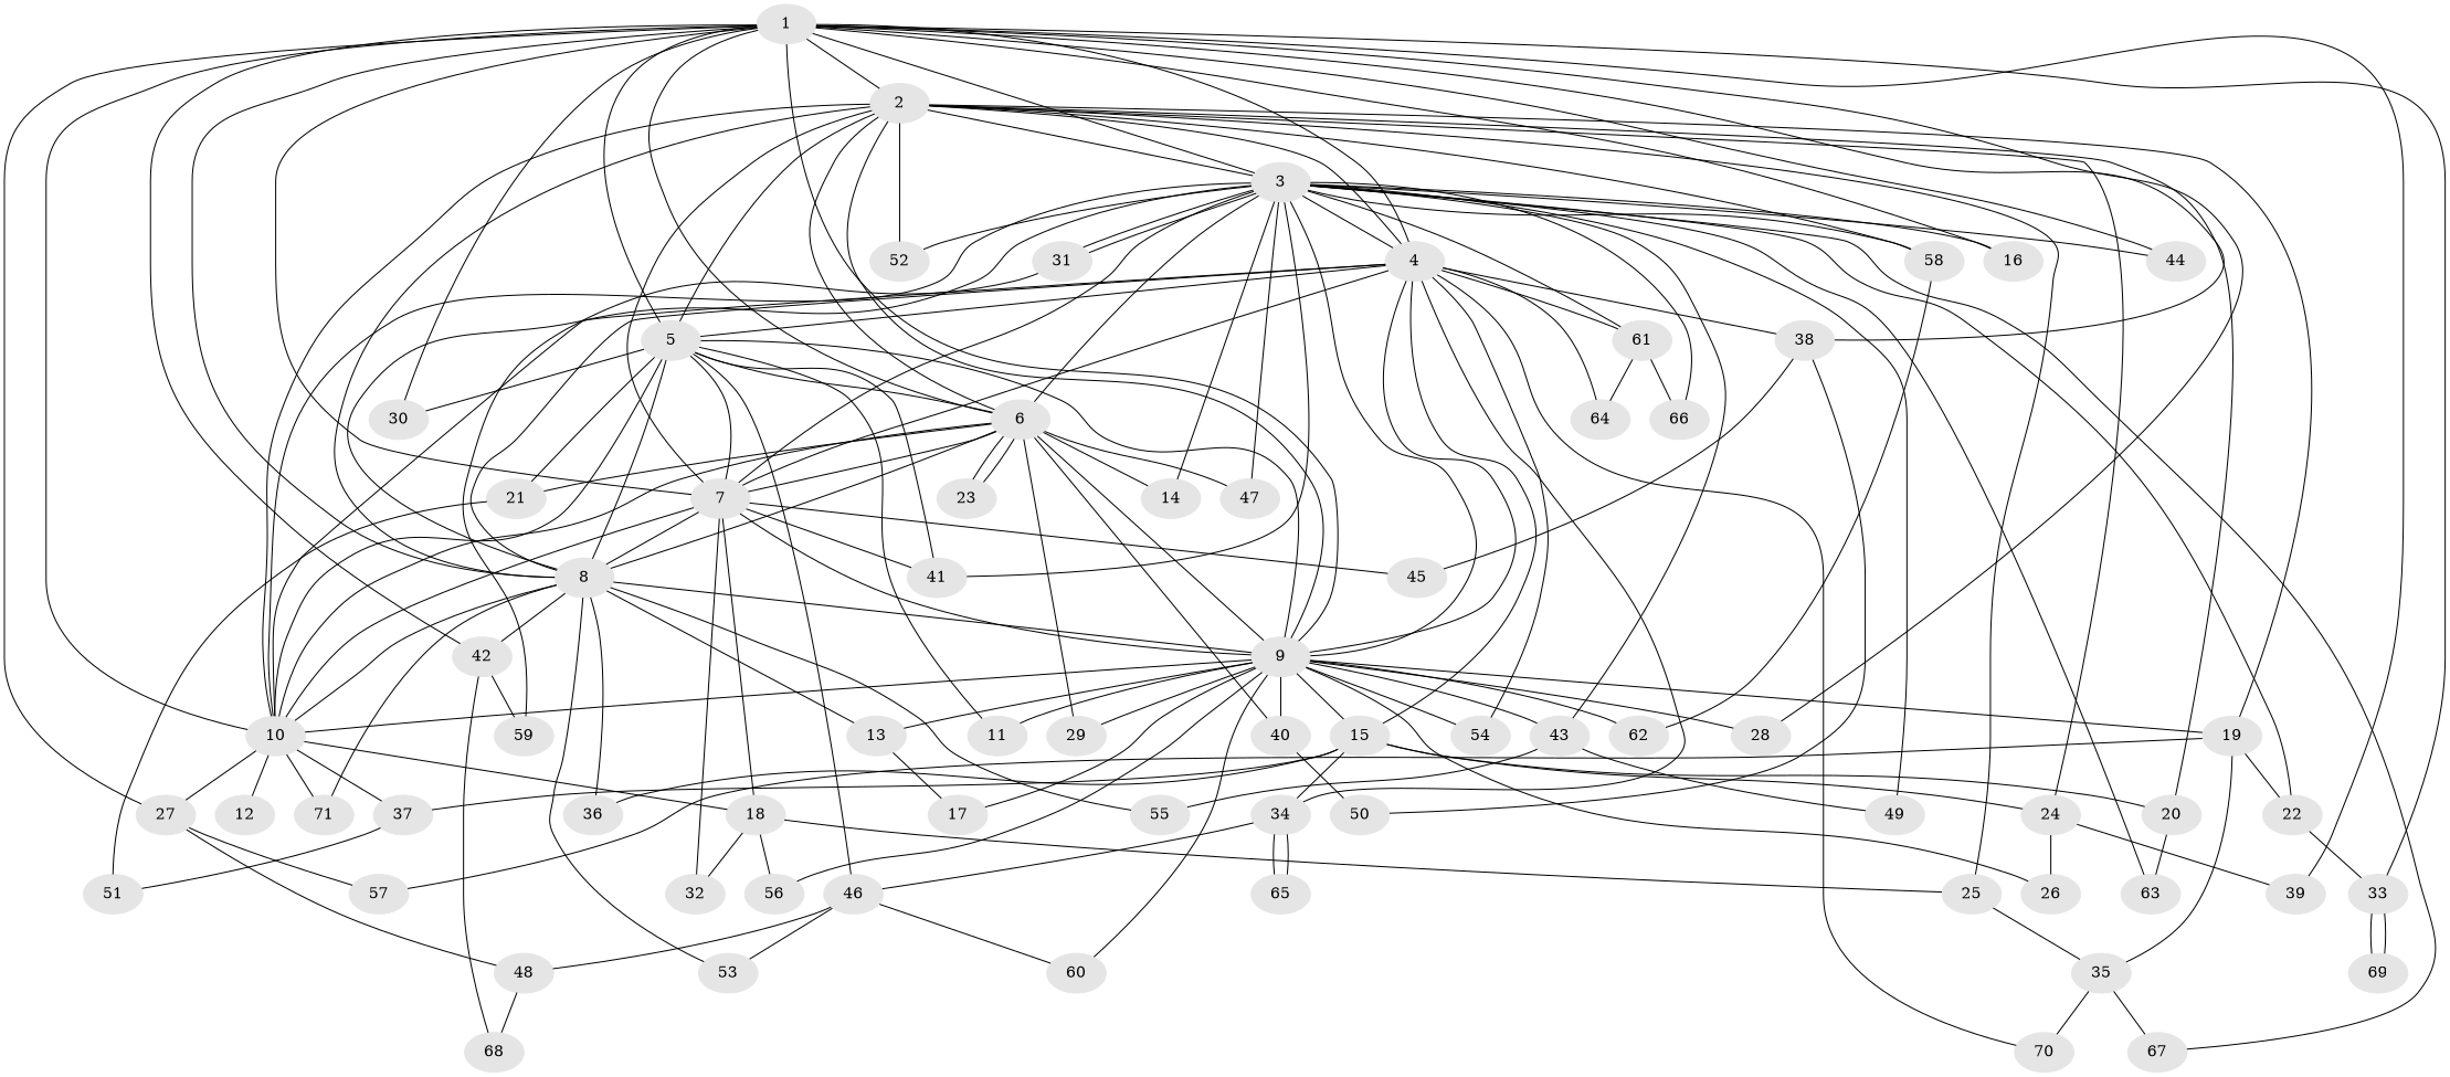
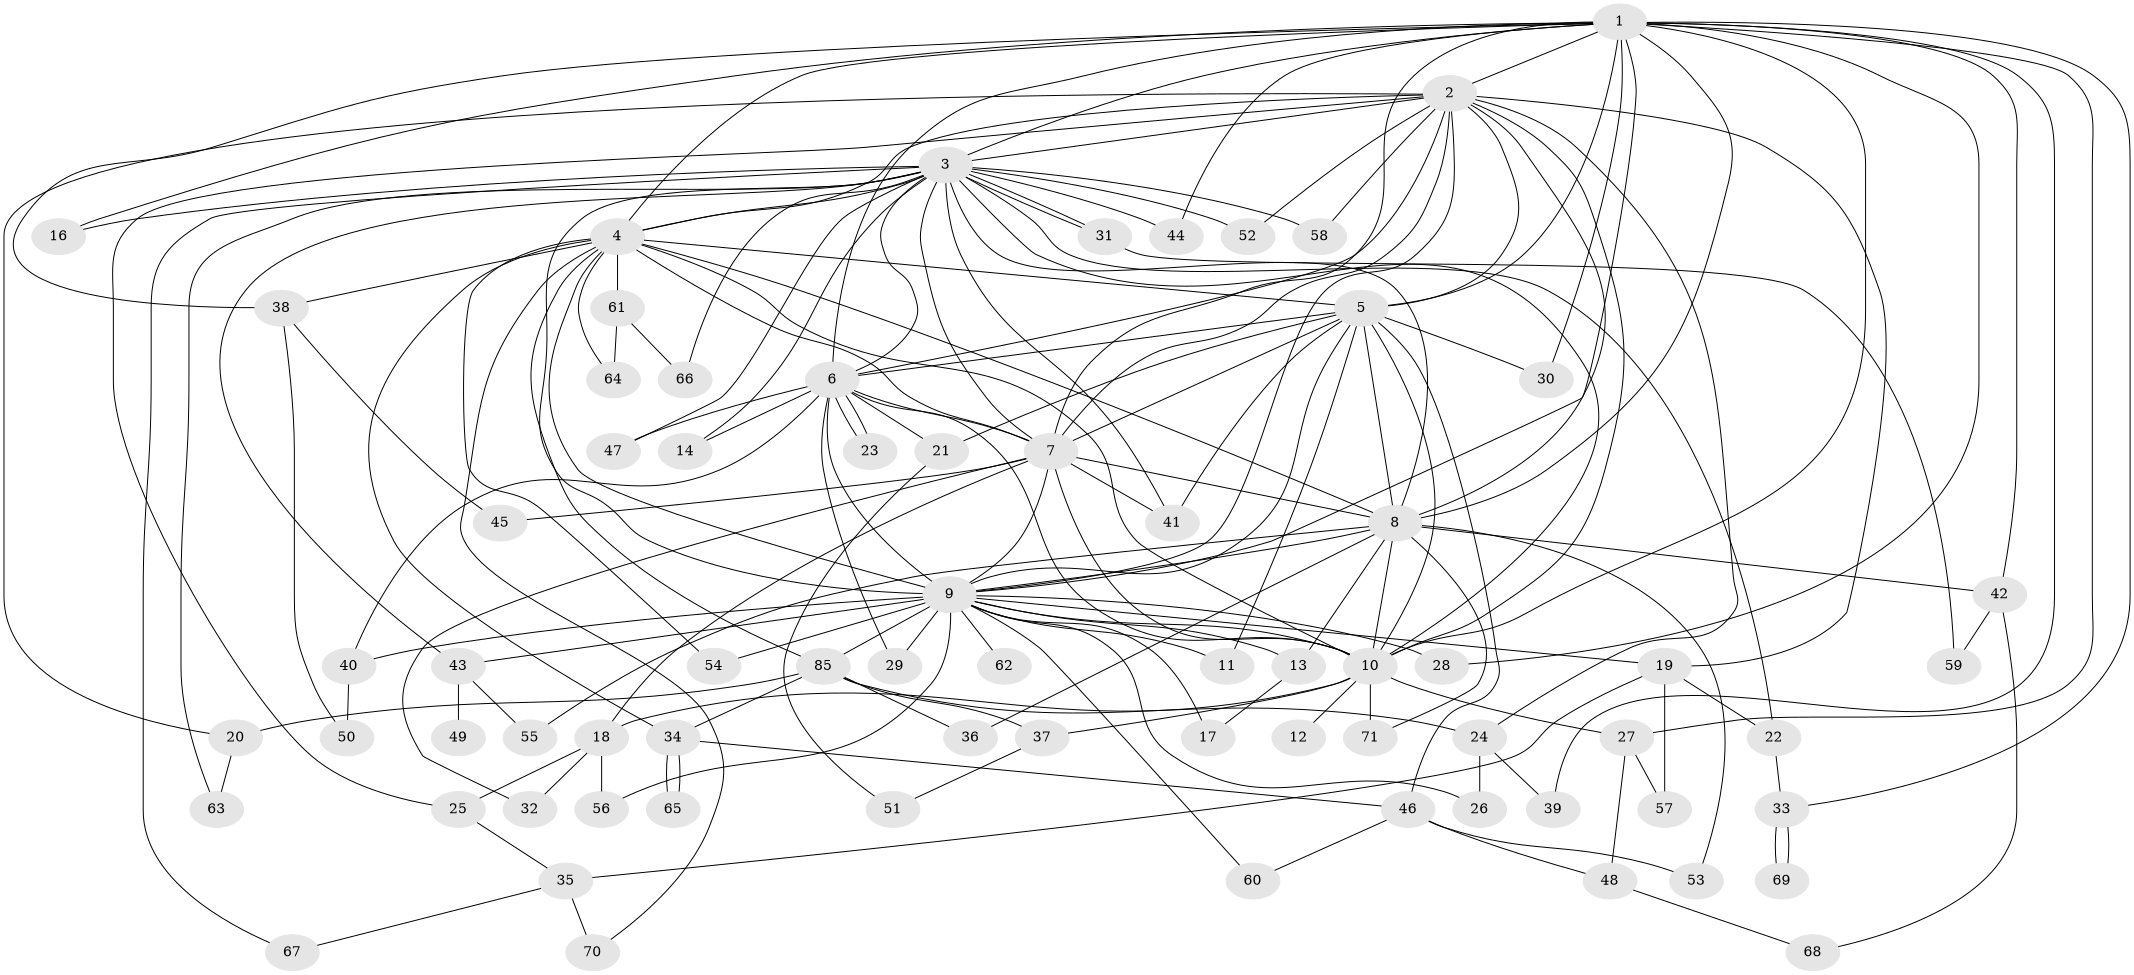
  graph {
    node [color=gray90 style=filled]
    1
    2
    3
    4
    5
    6
    7
    8
    9
    10
    16
    27
    28
    30
    33
    38
    39
    42
    44
    19
    20
    24
    25
    52
    58
    14
    22
    31
    43
    47
    49
    61
    63
    66
    67
    41
-   15
+   15 [label=85]
    34
    54
    64
    70
    11
    21
    46
    23
    29
    40
    18
    32
    45
    13
    36
    53
    55
    71
    17
    26
    56
    60
    62
    12
    37
    57
    48
    69
    50
    59
    68
    35
    65
    51
    1 -- 2
    1 -- 3
    1 -- 4
    1 -- 5
    1 -- 6
    1 -- 7
    1 -- 8
    1 -- 9
    1 -- 10
    1 -- 16
    1 -- 27
    1 -- 28
    1 -- 30
    1 -- 33
    1 -- 38
    1 -- 39
    1 -- 42
    1 -- 44
    2 -- 3
    2 -- 4
    2 -- 5
    2 -- 6
    2 -- 7
    2 -- 8
    2 -- 9
    2 -- 10
    2 -- 19
    2 -- 20
    2 -- 24
    2 -- 25
    2 -- 52
    2 -- 58
    3 -- 4
    3 -- 6
    3 -- 7
    3 -- 8
    3 -- 9
    3 -- 10
    3 -- 16
    3 -- 44
    3 -- 52
    3 -- 58
    3 -- 14
    3 -- 22
    3 -- 31
    3 -- 31
    3 -- 43
    3 -- 47
-   3 -- 49
-   3 -- 61
    3 -- 63
    3 -- 66
    3 -- 67
    3 -- 41
    4 -- 5
    4 -- 7
    4 -- 8
    4 -- 9
    4 -- 10
    4 -- 38
    4 -- 61
    4 -- 15
    4 -- 34
    4 -- 54
    4 -- 64
    4 -- 70
    5 -- 6
    5 -- 7
    5 -- 8
    5 -- 9
    5 -- 10
    5 -- 30
    5 -- 41
    5 -- 11
    5 -- 21
    5 -- 46
    6 -- 7
-   6 -- 8
    6 -- 9
    6 -- 10
    6 -- 14
    6 -- 47
    6 -- 21
    6 -- 23
    6 -- 23
    6 -- 29
    6 -- 40
    7 -- 8
    7 -- 9
    7 -- 10
    7 -- 41
    7 -- 18
    7 -- 32
    7 -- 45
    8 -- 9
    8 -- 10
    8 -- 42
    8 -- 13
    8 -- 36
    8 -- 53
    8 -- 55
    8 -- 71
    9 -- 10
    9 -- 28
    9 -- 19
    9 -- 43
    9 -- 15
    9 -- 54
    9 -- 11
    9 -- 29
    9 -- 40
    9 -- 13
    9 -- 17
    9 -- 26
    9 -- 56
    9 -- 60
    9 -- 62
    10 -- 27
    10 -- 18
    10 -- 71
    10 -- 12
    10 -- 37
    27 -- 57
    27 -- 48
    33 -- 69
    33 -- 69
    38 -- 45
    38 -- 50
    42 -- 59
    42 -- 68
    19 -- 22
    19 -- 57
    19 -- 35
    20 -- 63
    24 -- 39
    24 -- 26
    25 -- 35
-   58 -- 62
    22 -- 33
    31 -- 59
    43 -- 49
    43 -- 55
    61 -- 66
    61 -- 64
    15 -- 20
    15 -- 24
    15 -- 34
    15 -- 36
    15 -- 37
    34 -- 46
    34 -- 65
    34 -- 65
    21 -- 51
    46 -- 53
    46 -- 60
    46 -- 48
    40 -- 50
    18 -- 25
    18 -- 32
    18 -- 56
    13 -- 17
    37 -- 51
    48 -- 68
    35 -- 67
    35 -- 70
  }
